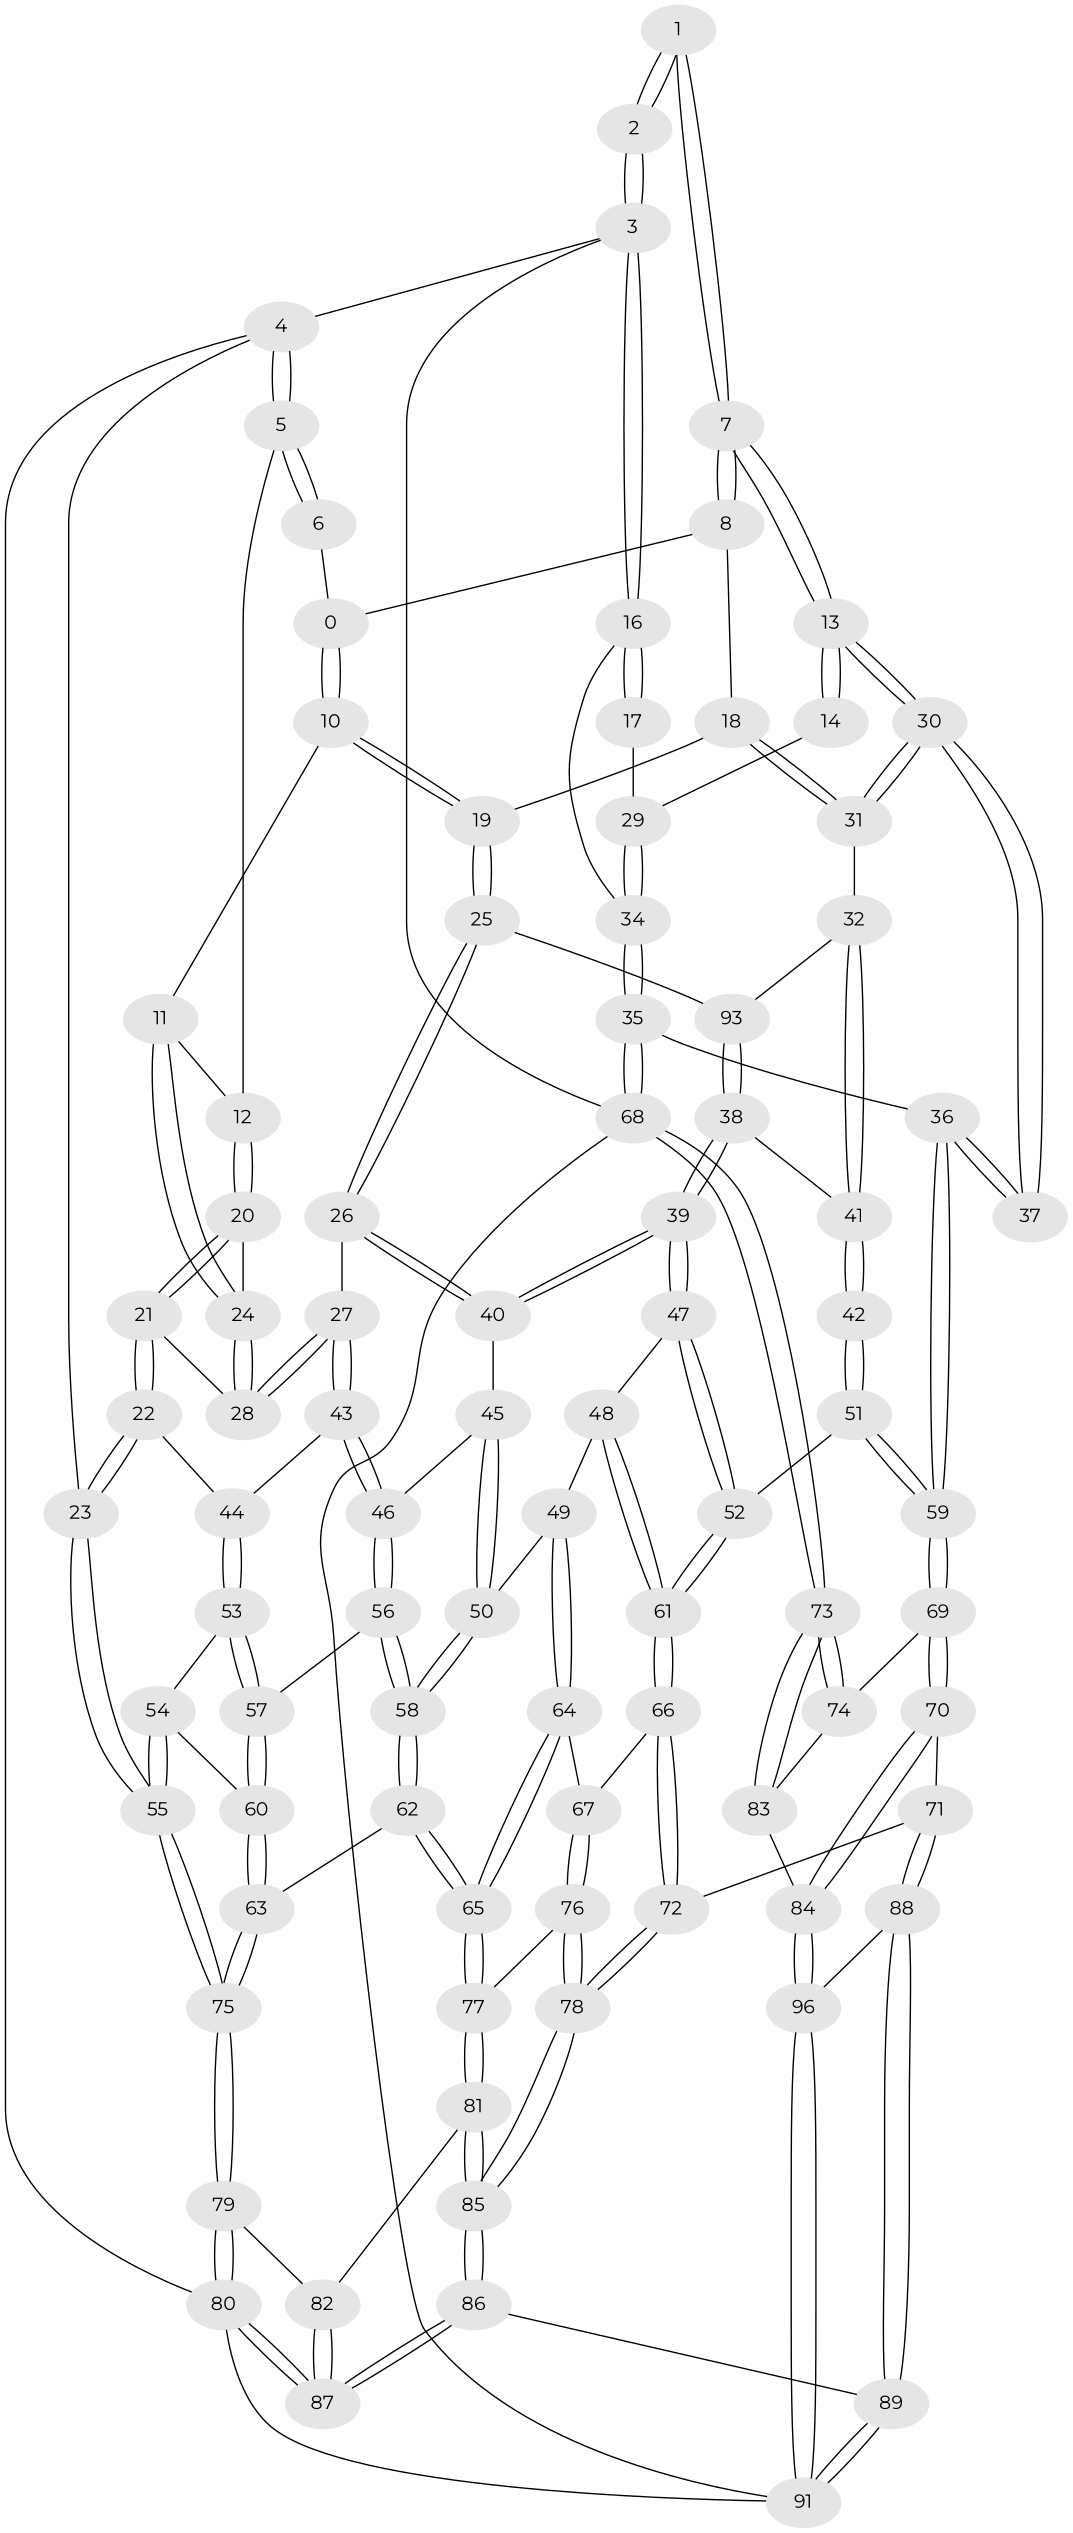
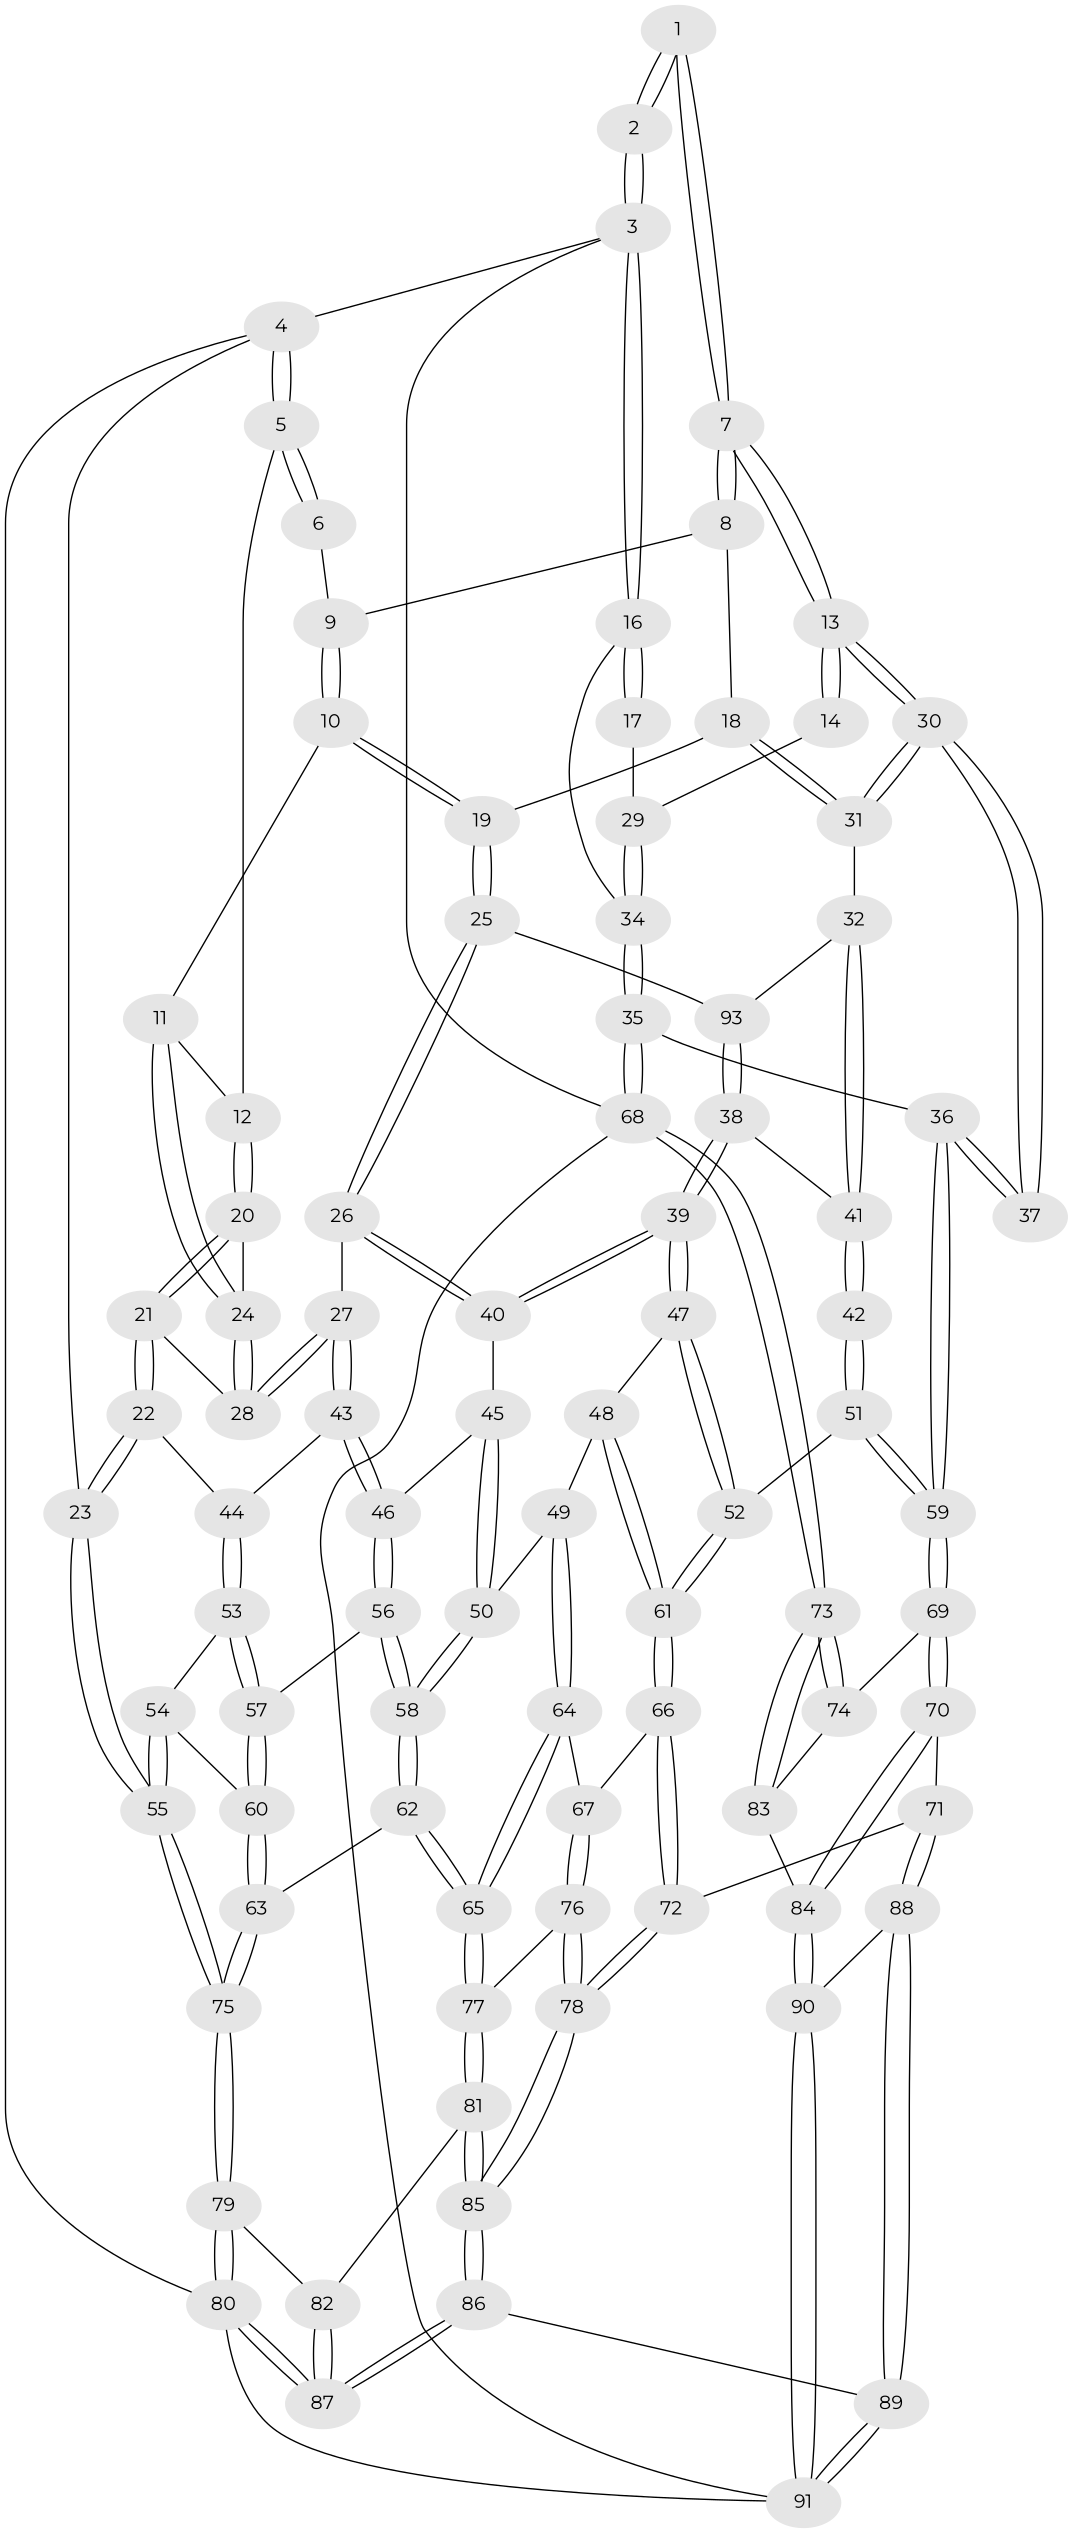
  graph {
    fontname=Montserrat
    node [color=gray90 fontname=Montserrat style=filled]
    edge [fontname=Montserrat]
    1
    2
    7
    3
    8
    13
    4
    16
    68
    5
    23
    80
    17
    34
    73
    91
    6
    12
    55
    87
-   9 [label=0]
+   9
    20
    10
    18
    14
    30
    19
    31
    11
    24
    25
    28
    21
    29
    37
    35
    32
    26
    n39 [label=93]
    22
    44
    53
    75
    27
    40
    38
    43
    45
    46
    41
    42
    39
    36
    59
    69
    51
    47
    48
    52
    50
    56
    54
    57
    58
    49
    61
    64
    66
    65
    67
    62
    60
    63
    79
    70
    74
    72
    77
    76
    81
    78
    83
    71
    84
    88
-   90 [label=96]
+   90
    89
    85
    82
    86
    1 -- 2
    1 -- 2
    1 -- 7
    1 -- 7
    2 -- 3
    2 -- 3
    7 -- 8
    7 -- 8
    7 -- 13
    7 -- 13
    3 -- 4
    3 -- 16
    3 -- 16
    3 -- 68
    8 -- 9
    8 -- 18
    13 -- 14
    13 -- 14
    13 -- 30
    13 -- 30
    4 -- 5
    4 -- 5
    4 -- 23
    4 -- 80
    16 -- 17
    16 -- 17
    16 -- 34
    68 -- 73
    68 -- 73
    68 -- 91
    5 -- 6
    5 -- 6
    5 -- 12
    23 -- 55
    23 -- 55
    80 -- 91
    80 -- 87
    80 -- 87
    17 -- 29
    34 -- 35
    34 -- 35
    73 -- 74
    73 -- 74
    73 -- 83
    73 -- 83
    6 -- 9
    12 -- 20
    12 -- 20
    55 -- 75
    55 -- 75
    9 -- 10
    9 -- 10
    20 -- 24
    20 -- 21
    20 -- 21
    10 -- 19
    10 -- 19
    10 -- 11
    18 -- 19
    18 -- 31
    18 -- 31
    14 -- 29
    30 -- 31
    30 -- 31
    30 -- 37
    30 -- 37
    19 -- 25
    19 -- 25
    31 -- 32
    11 -- 12
    11 -- 24
    11 -- 24
    24 -- 28
    24 -- 28
    25 -- 26
    25 -- 26
    25 -- n39
    21 -- 28
    21 -- 22
    21 -- 22
    29 -- 34
    29 -- 34
    35 -- 68
    35 -- 68
    35 -- 36
    32 -- n39
    32 -- 41
    32 -- 41
    26 -- 27
    26 -- 40
    26 -- 40
    n39 -- 38
    n39 -- 38
    22 -- 23
    22 -- 23
    22 -- 44
    44 -- 53
    44 -- 53
    53 -- 54
    53 -- 57
    53 -- 57
    75 -- 79
    75 -- 79
    27 -- 28
    27 -- 28
    27 -- 43
    27 -- 43
    40 -- 45
    38 -- 41
    38 -- 39
    38 -- 39
    43 -- 44
    43 -- 46
    43 -- 46
    45 -- 46
    45 -- 50
    45 -- 50
    46 -- 56
    46 -- 56
    41 -- 42
    41 -- 42
    42 -- 51
    42 -- 51
    39 -- 40
    39 -- 40
    39 -- 47
    39 -- 47
    36 -- 37
    36 -- 37
    36 -- 59
    36 -- 59
    59 -- 69
    59 -- 69
    69 -- 70
    69 -- 70
    69 -- 74
    51 -- 59
    51 -- 59
    51 -- 52
    47 -- 48
    47 -- 52
    47 -- 52
    48 -- 49
    48 -- 61
    48 -- 61
    52 -- 61
    52 -- 61
    50 -- 58
    50 -- 58
    56 -- 57
    56 -- 58
    56 -- 58
    54 -- 55
    54 -- 55
    54 -- 60
    57 -- 60
    57 -- 60
    58 -- 62
    58 -- 62
    49 -- 50
    49 -- 64
    49 -- 64
    61 -- 66
    61 -- 66
    64 -- 65
    64 -- 65
    64 -- 67
    66 -- 67
    66 -- 72
    66 -- 72
    65 -- 77
    65 -- 77
    67 -- 76
    67 -- 76
    62 -- 65
    62 -- 65
    62 -- 63
    60 -- 63
    60 -- 63
    63 -- 75
    63 -- 75
    79 -- 80
    79 -- 80
    79 -- 82
    70 -- 71
    70 -- 84
    70 -- 84
    74 -- 83
    72 -- 78
    72 -- 78
    77 -- 81
    77 -- 81
    76 -- 77
    76 -- 78
    76 -- 78
    81 -- 85
    81 -- 85
    81 -- 82
    78 -- 85
    78 -- 85
    83 -- 84
    71 -- 72
    71 -- 88
    71 -- 88
    84 -- 90
    84 -- 90
    88 -- 90
    88 -- 89
    88 -- 89
    90 -- 91
    90 -- 91
    89 -- 91
    89 -- 91
    85 -- 86
    85 -- 86
    82 -- 87
    82 -- 87
    86 -- 87
    86 -- 87
    86 -- 89
  }
